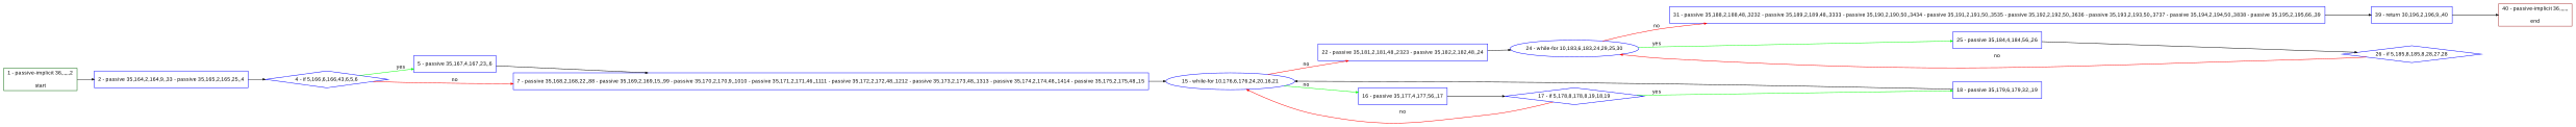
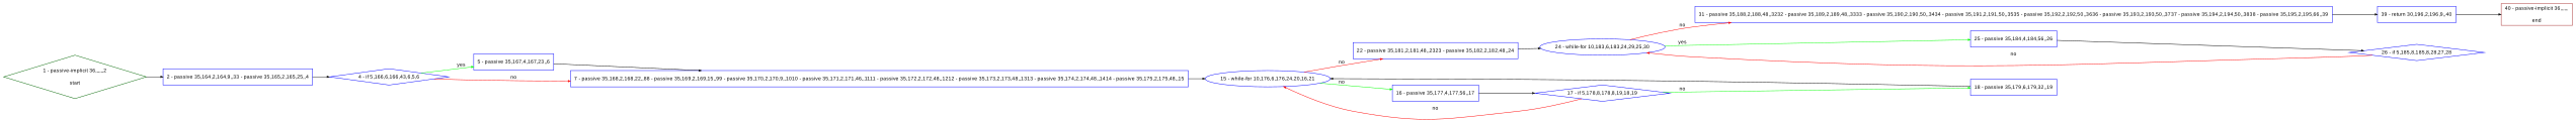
  digraph {
    bgcolor=white
    compound=true
    fillcolor="#FFFFCC"
    fontname=Arial
    fontsize=12
    pack=true
    packmode=clust
    rankdir=LR
    style="rounded,filled"
    node [color="#0000ff" compound=true fillcolor="#ffffff" fixedsize=false fontname=Arial fontsize=12 node_initialized=no shape=box style=filled]
    edge [arrowhead=normal arrowsize=0.5 arrowtail=none color="#000000" compound=true dir=forward fontcolor=black fontname=Arial fontsize=12]
    n1 [label="2 - passive 35,164,2,164,9,,33 - passive 35,165,2,165,25,,4"]
    n2 [label="4 - if 5,166,6,166,43,6,5,6" shape=diamond]
    n3 [label="5 - passive 35,167,4,167,23,,6"]
    n4 [label="7 - passive 35,168,2,168,22,,88 - passive 35,169,2,169,15,,99 - passive 35,170,2,170,9,,1010 - passive 35,171,2,171,46,,1111 - passive 35,172,2,172,48,,1212 - passive 35,173,2,173,48,,1313 - passive 35,174,2,174,48,,1414 - passive 35,175,2,175,48,,15"]
-   n5 [color="#006400" label="1 - passive-implicit 36,,,,,,2\n\nstart"]
+   n5 [color="#006400" label="1 - passive-implicit 36,,,,,,2\n\nstart" shape=diamond]
    n6 [label="15 - while-for 10,176,6,176,24,20,16,21" shape=oval]
    n7 [label="16 - passive 35,177,4,177,56,,17"]
    n8 [label="22 - passive 35,181,2,181,48,,2323 - passive 35,182,2,182,48,,24"]
    n9 [label="17 - if 5,178,8,178,8,19,18,19" shape=diamond]
    n10 [label="24 - while-for 10,183,6,183,24,29,25,30" shape=oval]
    n11 [label="18 - passive 35,179,6,179,32,,19"]
    n12 [label="25 - passive 35,184,4,184,56,,26"]
    n13 [label="31 - passive 35,188,2,188,48,,3232 - passive 35,189,2,189,48,,3333 - passive 35,190,2,190,50,,3434 - passive 35,191,2,191,50,,3535 - passive 35,192,2,192,50,,3636 - passive 35,193,2,193,50,,3737 - passive 35,194,2,194,50,,3838 - passive 35,195,2,195,66,,39"]
    n14 [label="26 - if 5,185,8,185,8,28,27,28" shape=diamond]
    n15 [label="39 - return 30,196,2,196,9,,40"]
    n16 [color="#a52a2a" label="40 - passive-implicit 36,,,,,,\n\nend"]
    n1 -> n2
    n2 -> n3 [color="#00ff00" label=yes]
    n2 -> n4 [color="#ff0000" label=no]
    n3 -> n4
    n4 -> n6
    n5 -> n1
    n6 -> n7 [color="#00ff00" label=no]
    n6 -> n8 [color="#ff0000" label=no]
    n7 -> n9
    n8 -> n10
    n9 -> n6 [color="#ff0000" label=no]
-   n9 -> n11 [color="#00ff00" label=yes]
+   n9 -> n11 [color="#00ff00" label=no]
    n10 -> n12 [color="#00ff00" label=yes]
    n10 -> n13 [color="#ff0000" label=no]
    n11 -> n6
    n12 -> n14
    n13 -> n15
    n14 -> n10 [color="#ff0000" label=no]
    n15 -> n16
  }
